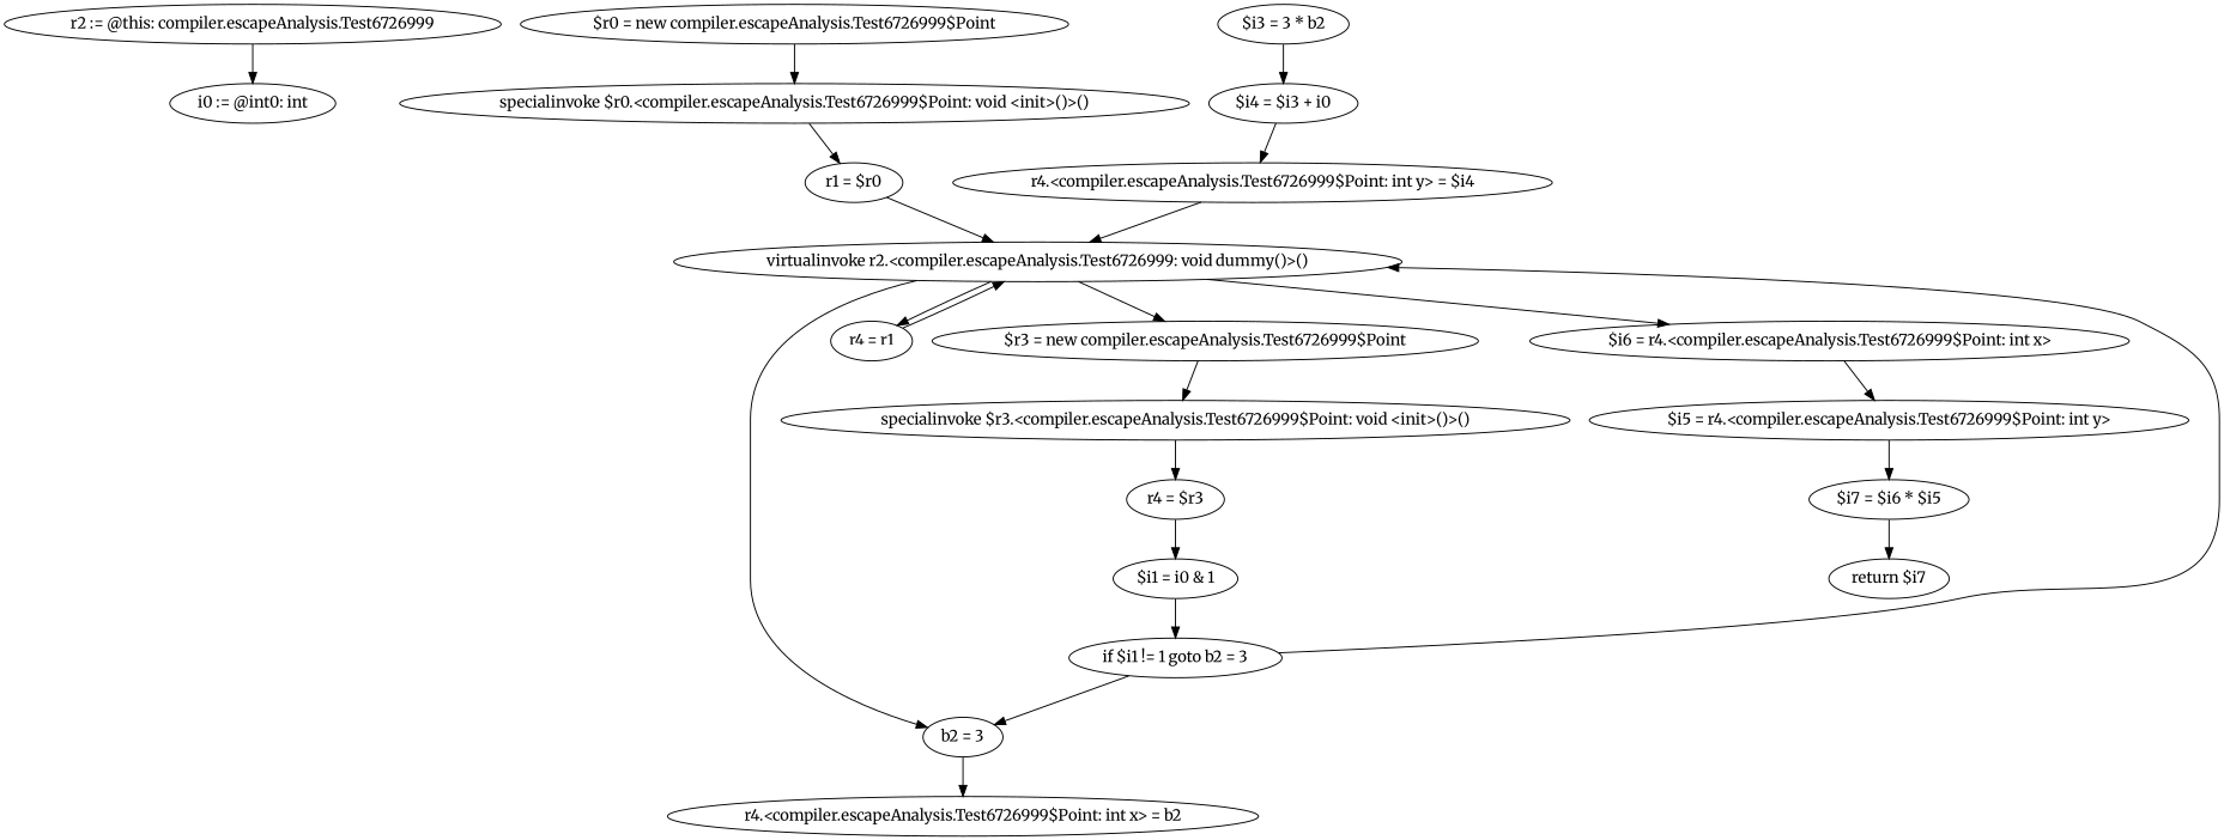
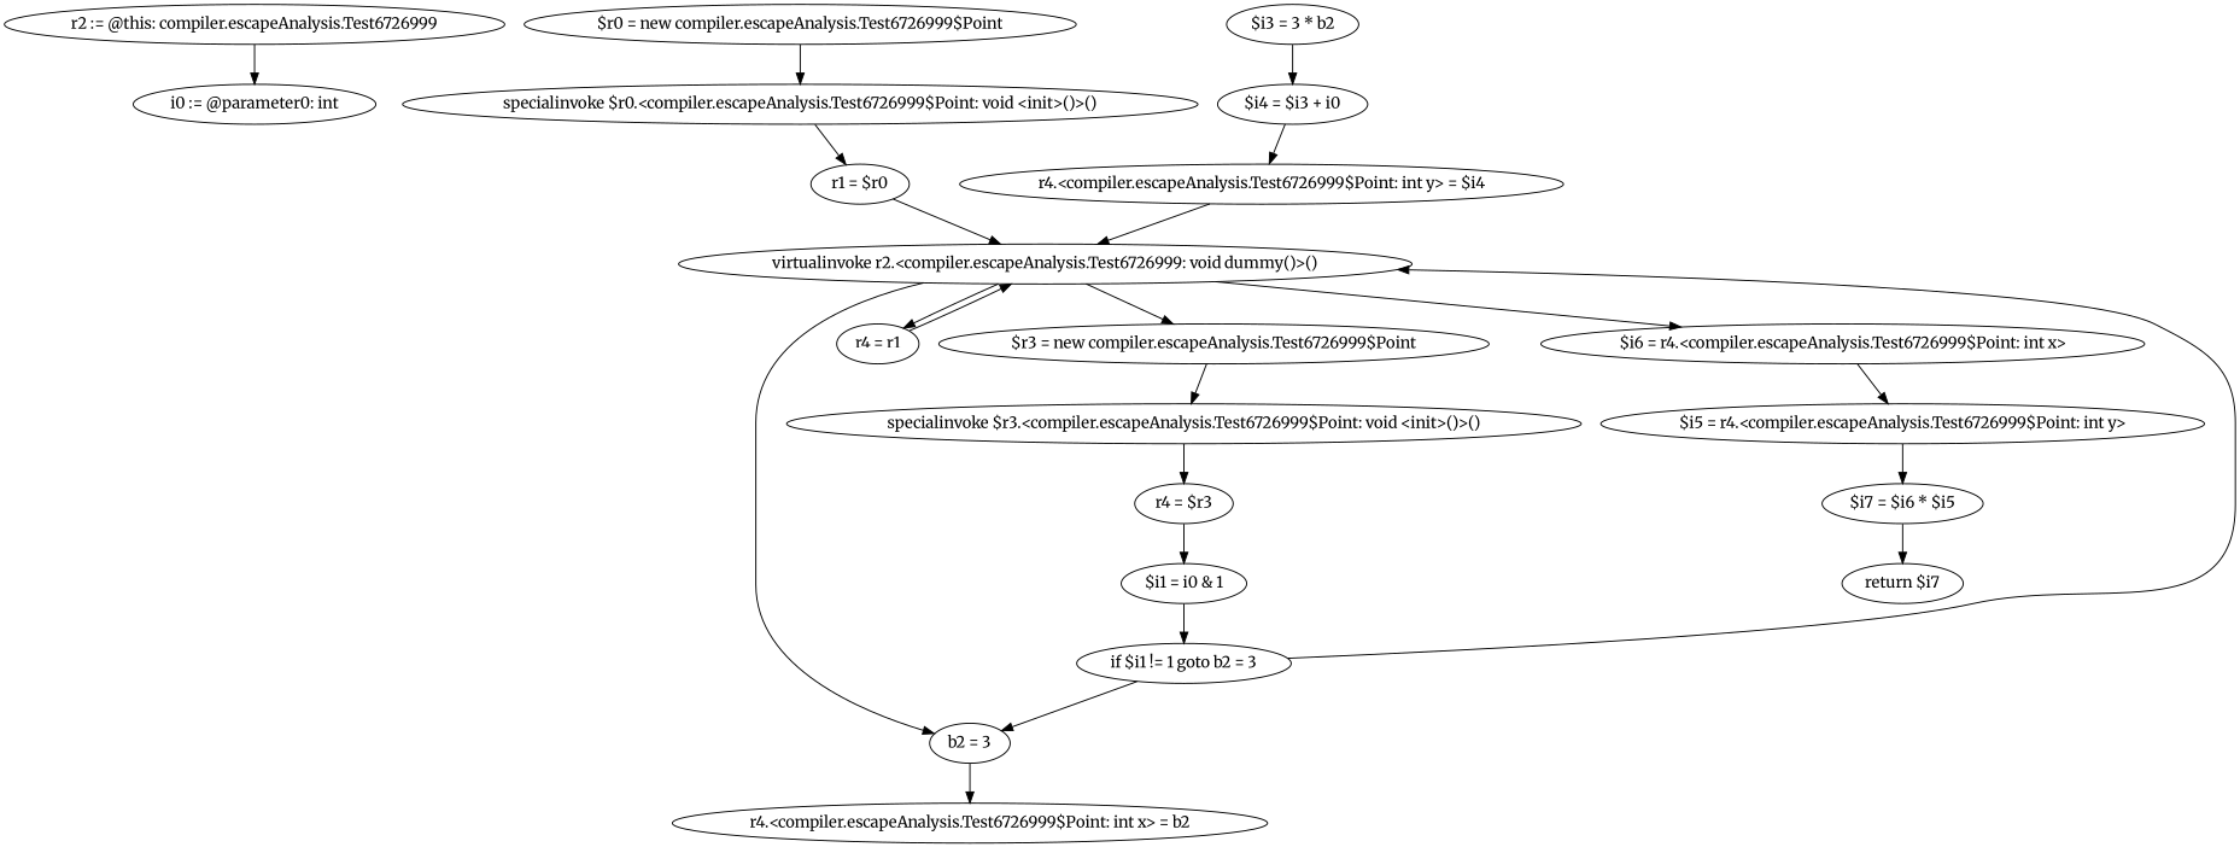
  digraph {
    fontname=Merriweather
    node [fontname=Merriweather]
    edge [fontname=Merriweather]
    "r2 := @this: compiler.escapeAnalysis.Test6726999"
-   "i0 := @parameter0: int" [label="i0 := @int0: int"]
+   "i0 := @parameter0: int"
    "$r0 = new compiler.escapeAnalysis.Test6726999$Point"
    "specialinvoke $r0.<compiler.escapeAnalysis.Test6726999$Point: void <init>()>()"
    "r1 = $r0"
    "virtualinvoke r2.<compiler.escapeAnalysis.Test6726999: void dummy()>()"
    "$r3 = new compiler.escapeAnalysis.Test6726999$Point"
    "r4 = r1"
    "b2 = 3"
    "$i6 = r4.<compiler.escapeAnalysis.Test6726999$Point: int x>"
    "specialinvoke $r3.<compiler.escapeAnalysis.Test6726999$Point: void <init>()>()"
    "r4.<compiler.escapeAnalysis.Test6726999$Point: int x> = b2"
    "$i5 = r4.<compiler.escapeAnalysis.Test6726999$Point: int y>"
    "r4 = $r3"
    "$i1 = i0 & 1"
    "if $i1 != 1 goto b2 = 3"
    "$i3 = 3 * b2"
    "$i4 = $i3 + i0"
    "r4.<compiler.escapeAnalysis.Test6726999$Point: int y> = $i4"
    "$i7 = $i6 * $i5"
    "return $i7"
    "r2 := @this: compiler.escapeAnalysis.Test6726999" -> "i0 := @parameter0: int"
    "$r0 = new compiler.escapeAnalysis.Test6726999$Point" -> "specialinvoke $r0.<compiler.escapeAnalysis.Test6726999$Point: void <init>()>()"
    "specialinvoke $r0.<compiler.escapeAnalysis.Test6726999$Point: void <init>()>()" -> "r1 = $r0"
    "r1 = $r0" -> "virtualinvoke r2.<compiler.escapeAnalysis.Test6726999: void dummy()>()"
    "virtualinvoke r2.<compiler.escapeAnalysis.Test6726999: void dummy()>()" -> "$r3 = new compiler.escapeAnalysis.Test6726999$Point"
    "virtualinvoke r2.<compiler.escapeAnalysis.Test6726999: void dummy()>()" -> "r4 = r1"
    "virtualinvoke r2.<compiler.escapeAnalysis.Test6726999: void dummy()>()" -> "b2 = 3"
    "virtualinvoke r2.<compiler.escapeAnalysis.Test6726999: void dummy()>()" -> "$i6 = r4.<compiler.escapeAnalysis.Test6726999$Point: int x>"
    "$r3 = new compiler.escapeAnalysis.Test6726999$Point" -> "specialinvoke $r3.<compiler.escapeAnalysis.Test6726999$Point: void <init>()>()"
    "r4 = r1" -> "virtualinvoke r2.<compiler.escapeAnalysis.Test6726999: void dummy()>()"
    "b2 = 3" -> "r4.<compiler.escapeAnalysis.Test6726999$Point: int x> = b2"
    "$i6 = r4.<compiler.escapeAnalysis.Test6726999$Point: int x>" -> "$i5 = r4.<compiler.escapeAnalysis.Test6726999$Point: int y>"
    "specialinvoke $r3.<compiler.escapeAnalysis.Test6726999$Point: void <init>()>()" -> "r4 = $r3"
    "$i5 = r4.<compiler.escapeAnalysis.Test6726999$Point: int y>" -> "$i7 = $i6 * $i5"
    "r4 = $r3" -> "$i1 = i0 & 1"
    "$i1 = i0 & 1" -> "if $i1 != 1 goto b2 = 3"
    "if $i1 != 1 goto b2 = 3" -> "virtualinvoke r2.<compiler.escapeAnalysis.Test6726999: void dummy()>()"
    "if $i1 != 1 goto b2 = 3" -> "b2 = 3"
    "$i3 = 3 * b2" -> "$i4 = $i3 + i0"
    "$i4 = $i3 + i0" -> "r4.<compiler.escapeAnalysis.Test6726999$Point: int y> = $i4"
    "r4.<compiler.escapeAnalysis.Test6726999$Point: int y> = $i4" -> "virtualinvoke r2.<compiler.escapeAnalysis.Test6726999: void dummy()>()"
    "$i7 = $i6 * $i5" -> "return $i7"
  }
